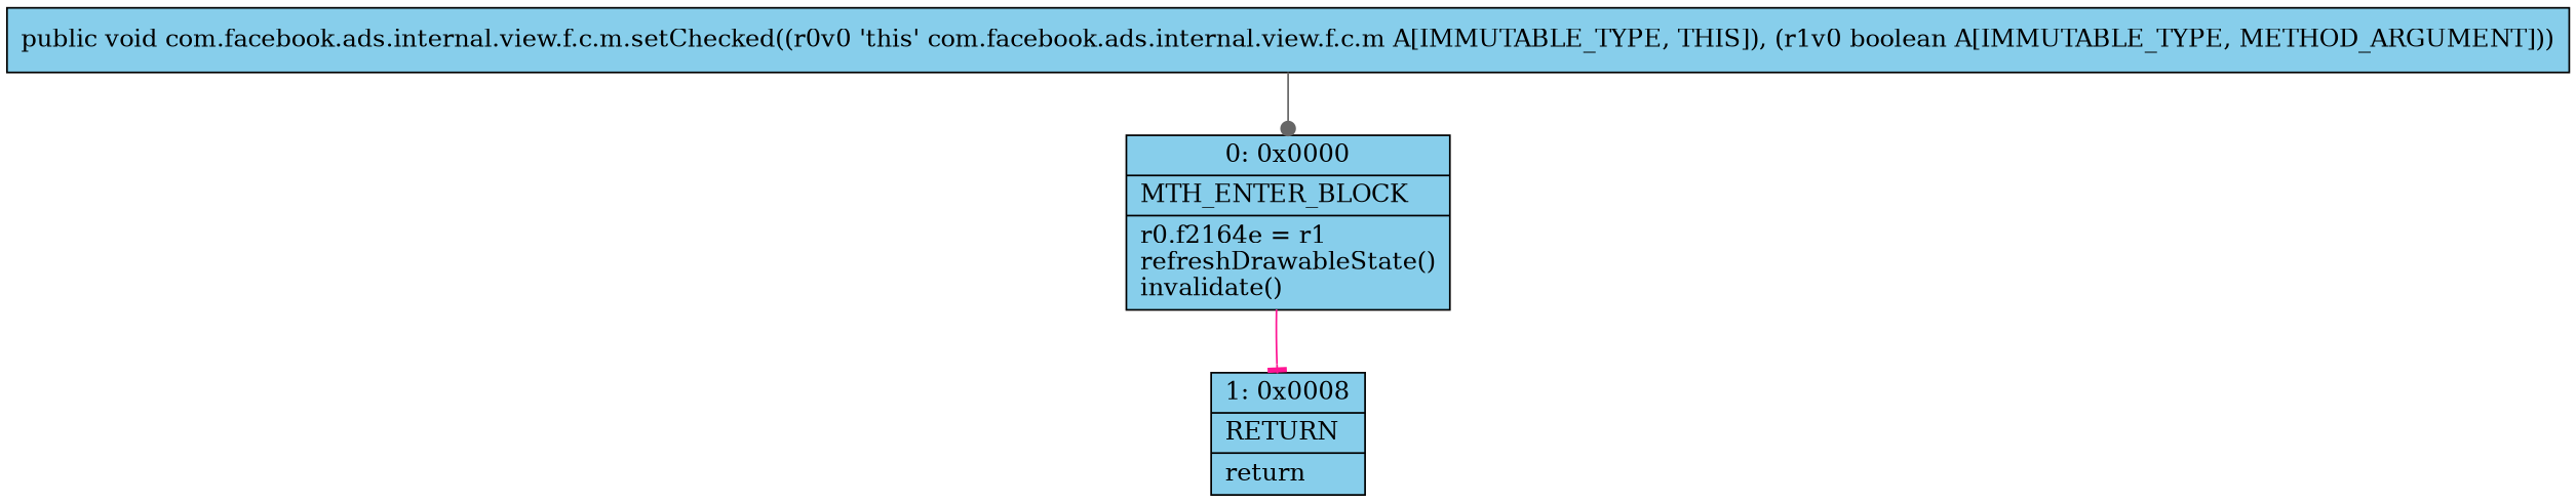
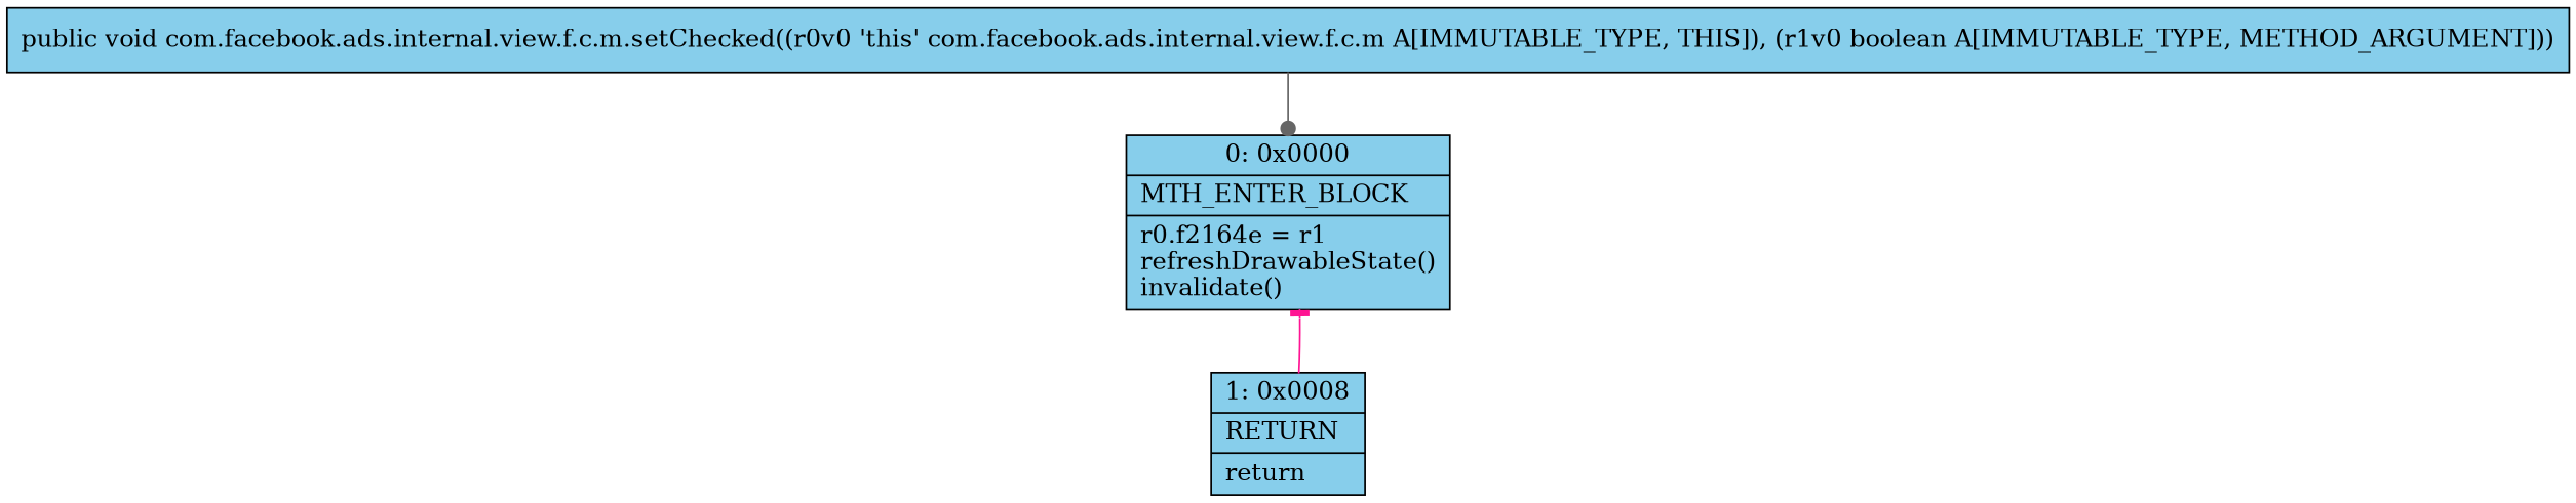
  digraph {
    node [shape=record style=filled fillcolor=skyblue]
    n1 [label="{0\:\ 0x0000|MTH_ENTER_BLOCK\l|r0.f2164e = r1\lrefreshDrawableState()\linvalidate()\l}"]
    n2 [label="{1\:\ 0x0008|RETURN\l|return\l}"]
    n3 [label="{public void com.facebook.ads.internal.view.f.c.m.setChecked((r0v0 'this' com.facebook.ads.internal.view.f.c.m A[IMMUTABLE_TYPE, THIS]), (r1v0 boolean A[IMMUTABLE_TYPE, METHOD_ARGUMENT])) }"]
-   n1 -> n2 [color=deeppink arrowhead=tee]
+   n2 -> n1 [color=deeppink arrowhead=tee]
    n3 -> n1 [color=gray40 arrowhead=dot]
  }
